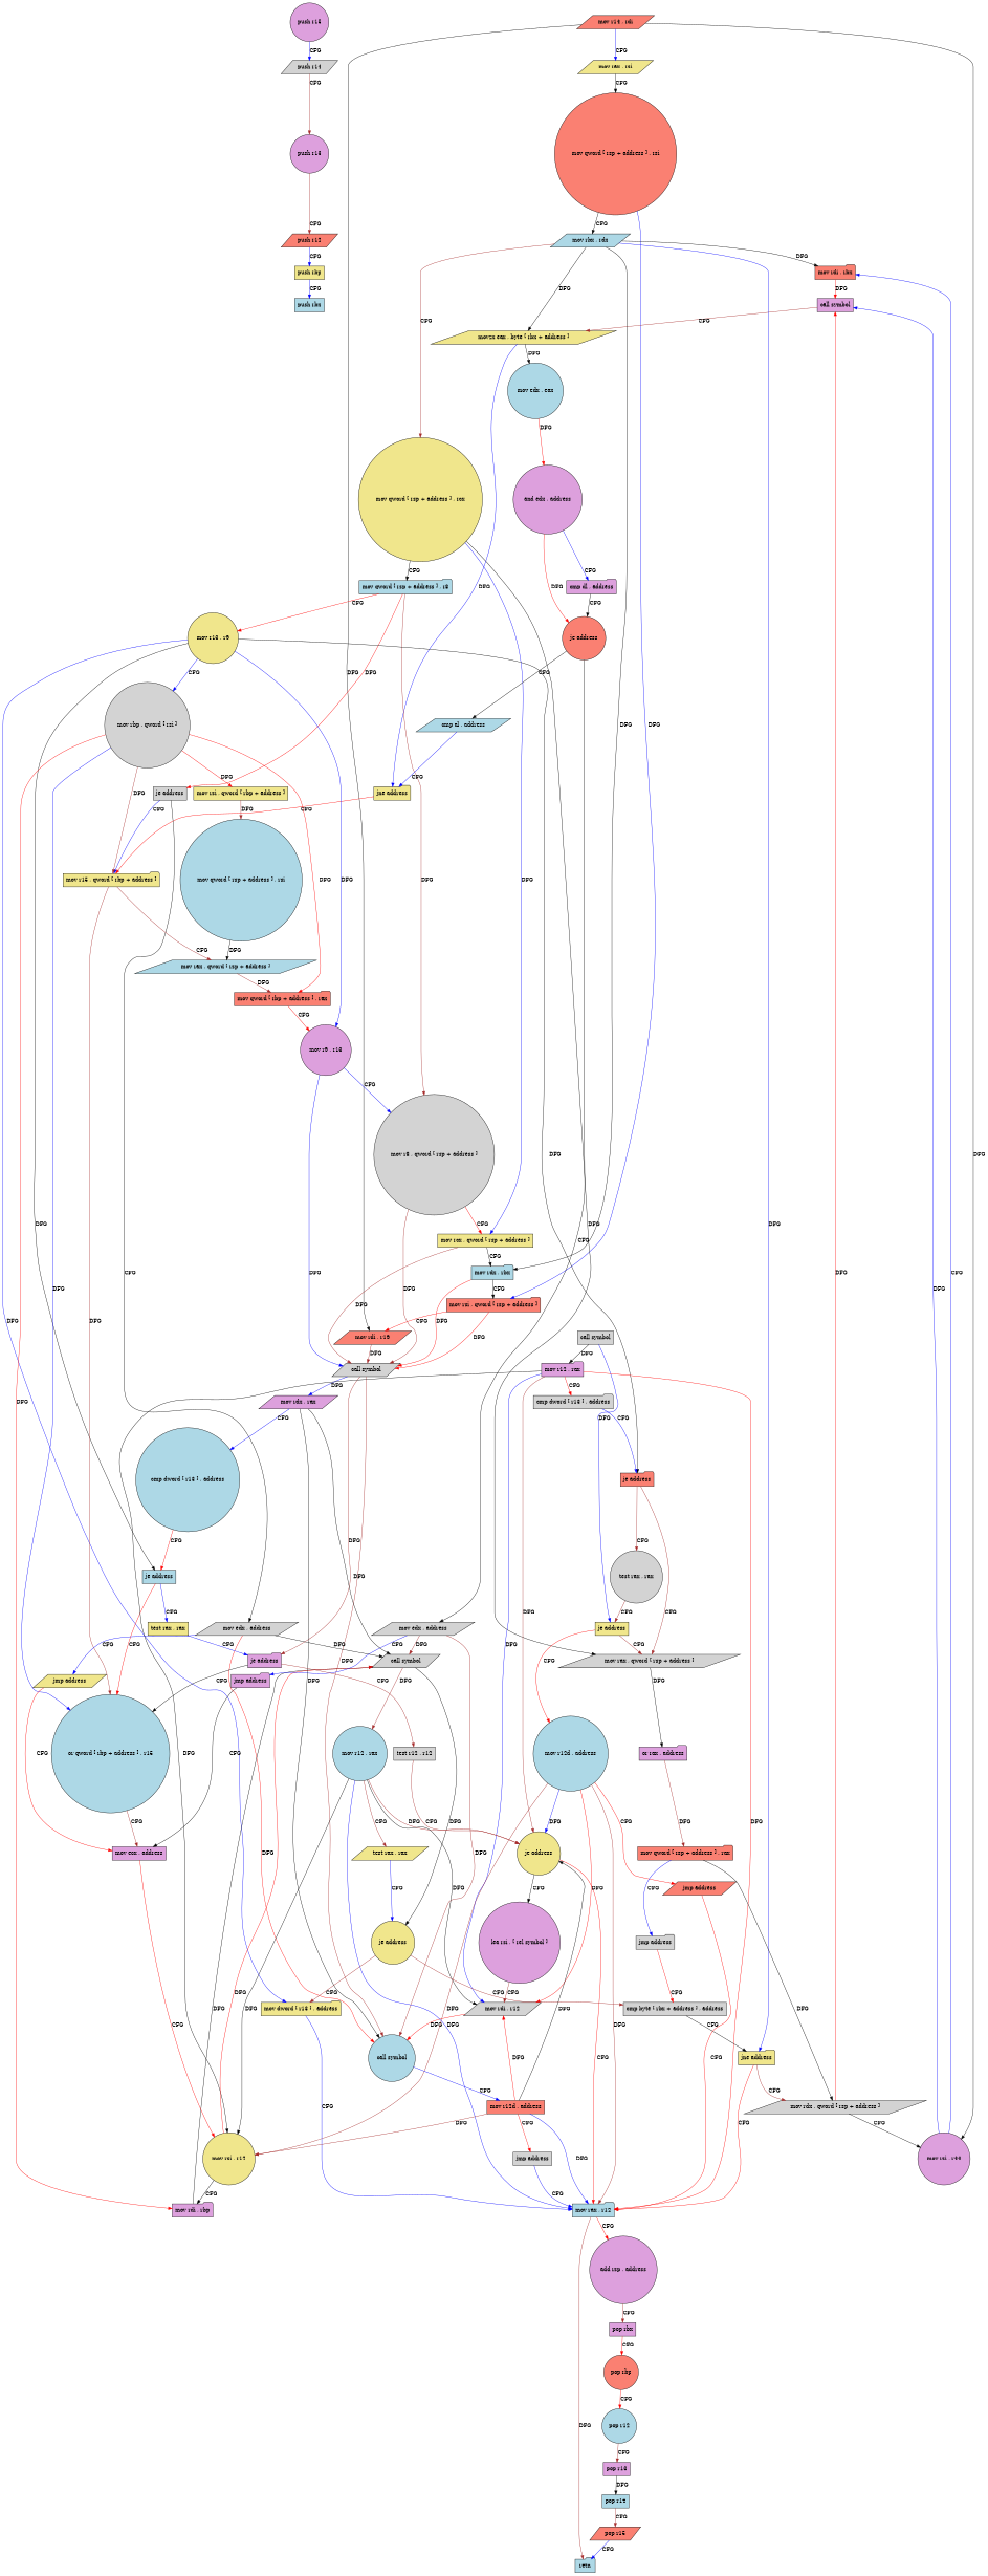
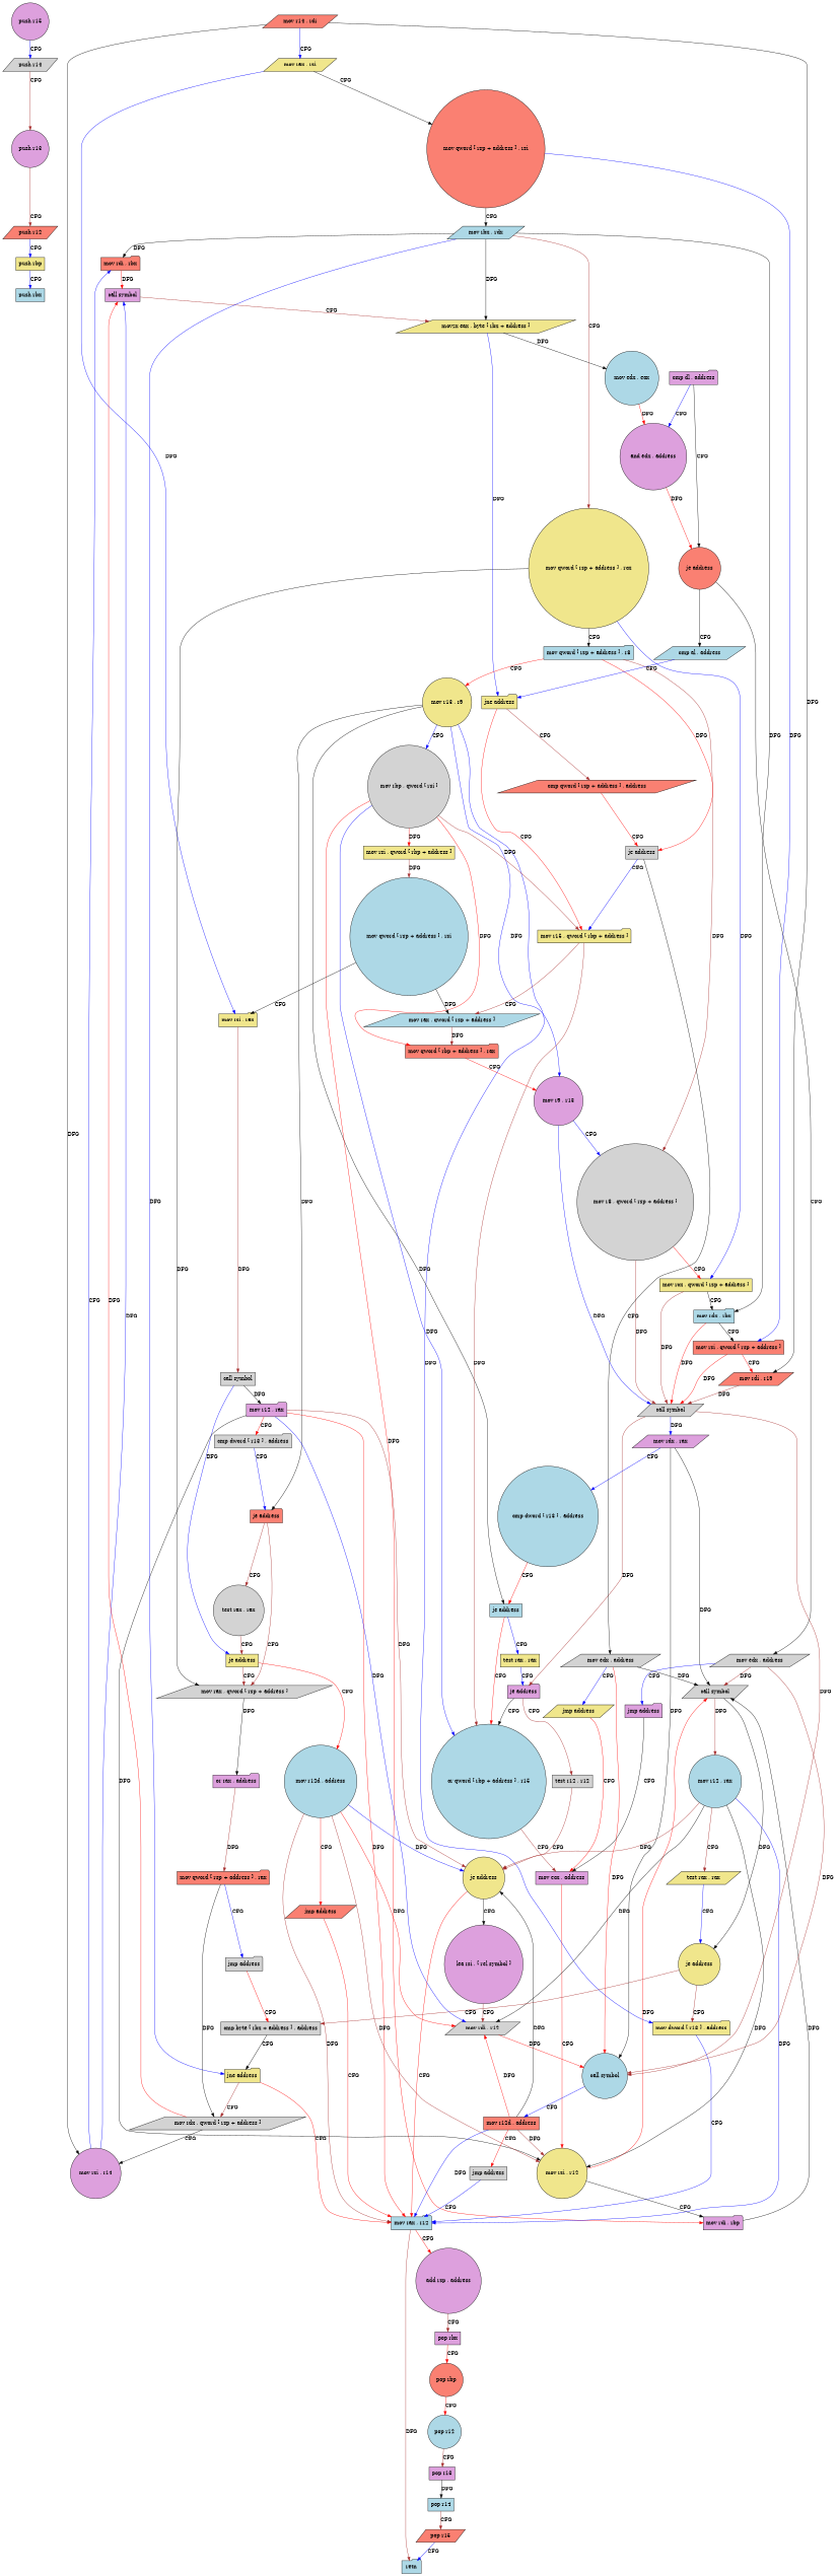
  digraph {
    node [fillcolor=khaki shape=circle style=filled]
    edge [color=brown]
    n1 [fillcolor=plum label="push r15"]
    n2 [fillcolor=lightgrey label="push r14" shape=parallelogram]
    n3 [fillcolor=plum label="push r13"]
    n4 [fillcolor=salmon label="push r12" shape=parallelogram]
    n5 [label="push rbp" shape=box]
    n6 [fillcolor=lightblue label="push rbx" shape=box]
    n7 [fillcolor=salmon label="mov r14 , rdi" shape=parallelogram]
    n8 [label="mov rax , rsi" shape=parallelogram]
-   n9 [fillcolor=plum label="mov rsi , r44"]
+   n9 [fillcolor=plum label="mov rsi , r14"]
    n10 [fillcolor=salmon label="mov rdi , r19" shape=parallelogram]
    n11 [fillcolor=salmon label="mov qword [ rsp + address ] , rsi"]
+   n12 [label="mov rsi , rax" shape=folder]
    n13 [fillcolor=salmon label="mov rdi , rbx" shape=folder]
    n14 [fillcolor=plum label="call symbol" shape=box]
    n15 [fillcolor=lightgrey label="call symbol" shape=parallelogram]
    n16 [fillcolor=lightblue label="mov rbx , rdx" shape=parallelogram]
    n17 [fillcolor=salmon label="mov rsi , qword [ rsp + address ]" shape=folder]
    n18 [fillcolor=lightgrey label="call symbol" shape=box]
    n19 [label="mov qword [ rsp + address ] , rcx"]
    n20 [label="jne address" shape=folder]
    n21 [label="movzx eax , byte [ rbx + address ]" shape=parallelogram]
    n22 [fillcolor=lightblue label="mov rdx , rbx" shape=folder]
    n23 [fillcolor=lightblue label="mov qword [ rsp + address ] , r8" shape=folder]
    n24 [fillcolor=lightgrey label="mov rax , qword [ rsp + address ]" shape=parallelogram]
    n25 [label="mov rcx , qword [ rsp + address ]" shape=box]
    n26 [fillcolor=lightblue label="mov rax , r12" shape=folder]
    n27 [fillcolor=lightgrey label="mov rdx , qword [ rsp + address ]" shape=parallelogram]
    n28 [fillcolor=lightblue label="mov edx , eax"]
    n29 [label="jne address" shape=folder]
    n30 [label="mov r13 , r9"]
    n31 [fillcolor=lightgrey label="mov r8 , qword [ rsp + address ]"]
    n32 [fillcolor=lightgrey label="je address" shape=box]
    n33 [fillcolor=plum label="or rax , address" shape=folder]
    n34 [fillcolor=lightgrey label="mov rbp , qword [ rsi ]"]
    n35 [fillcolor=salmon label="je address" shape=folder]
    n36 [label="mov dword [ r13 ] , address" shape=folder]
    n37 [fillcolor=plum label="mov r9 , r13"]
    n38 [fillcolor=lightblue label="je address" shape=box]
    n39 [label="mov r15 , qword [ rbp + address ]" shape=folder]
    n40 [fillcolor=lightgrey label="mov edx , address" shape=parallelogram]
    n41 [label="mov rsi , qword [ rbp + address ]" shape=box]
    n42 [fillcolor=plum label="mov rdi , rbp" shape=folder]
    n43 [fillcolor=salmon label="mov qword [ rbp + address ] , rax" shape=folder]
    n44 [fillcolor=lightblue label="or qword [ rbp + address ] , r15"]
    n45 [fillcolor=lightgrey label="test rax , rax"]
    n46 [label="test rax , rax" shape=box]
    n47 [fillcolor=lightblue label="mov qword [ rsp + address ] , rsi"]
    n48 [fillcolor=lightblue label="mov rax , qword [ rsp + address ]" shape=parallelogram]
    n49 [fillcolor=lightgrey label="call symbol" shape=parallelogram]
    n50 [fillcolor=plum label="mov ecx , address" shape=box]
    n51 [fillcolor=plum label="mov r12 , rax" shape=folder]
    n52 [label="je address" shape=box]
    n53 [fillcolor=lightgrey label="cmp dword [ r13 ] , address" shape=folder]
    n54 [label="mov rsi , r12"]
    n55 [label="je address"]
    n56 [fillcolor=lightgrey label="mov rdi , r12" shape=parallelogram]
    n57 [fillcolor=lightblue label="mov r12d , address"]
    n58 [fillcolor=plum label="add rsp , address"]
    n59 [fillcolor=lightblue label=retn shape=folder]
    n60 [fillcolor=plum label="lea rsi , [ rel symbol ]"]
    n61 [fillcolor=lightblue label="call symbol"]
    n62 [fillcolor=salmon label="mov qword [ rsp + address ] , rax" shape=folder]
    n63 [fillcolor=lightgrey label="jmp address" shape=folder]
    n64 [fillcolor=lightgrey label="cmp byte [ rbx + address ] , address" shape=box]
    n65 [fillcolor=salmon label="jmp address" shape=parallelogram]
    n66 [fillcolor=plum label="pop rbx" shape=box]
    n67 [fillcolor=salmon label="pop rbp"]
    n68 [fillcolor=lightblue label="pop r12"]
    n69 [fillcolor=plum label="pop r13" shape=box]
    n70 [fillcolor=lightblue label="pop r14" shape=box]
    n71 [fillcolor=salmon label="pop r15" shape=parallelogram]
    n72 [fillcolor=plum label="and edx , address"]
+   n73 [fillcolor=salmon label="cmp qword [ rsp + address ] , address" shape=parallelogram]
    n74 [fillcolor=plum label="cmp dl , address" shape=folder]
    n75 [fillcolor=salmon label="je address"]
    n76 [fillcolor=lightgrey label="mov edx , address" shape=parallelogram]
    n77 [fillcolor=lightblue label="cmp al , address" shape=parallelogram]
    n78 [fillcolor=plum label="jmp address" shape=folder]
    n79 [fillcolor=lightblue label="mov r12 , rax"]
    n80 [label="je address"]
    n81 [fillcolor=salmon label="mov r12d , address" shape=box]
    n82 [label="test rax , rax" shape=parallelogram]
    n83 [fillcolor=plum label="mov rdx , rax" shape=parallelogram]
    n84 [fillcolor=plum label="je address" shape=folder]
    n85 [fillcolor=lightblue label="cmp dword [ r13 ] , address"]
    n86 [fillcolor=lightgrey label="test r12 , r12" shape=box]
    n87 [label="jmp address" shape=parallelogram]
    n88 [fillcolor=lightgrey label="jmp address" shape=box]
    n1 -> n2 [color=blue label=CFG]
    n2 -> n3 [label=CFG]
    n3 -> n4 [label=CFG]
    n4 -> n5 [color=blue label=CFG]
    n5 -> n6 [color=blue label=CFG]
    n7 -> n8 [color=blue label=CFG]
    n7 -> n9 [color=black label=DFG]
    n7 -> n10 [color=black label=DFG]
    n8 -> n11 [color=black label=CFG]
+   n8 -> n12 [color=blue label=DFG]
    n9 -> n13 [color=blue label=CFG]
    n9 -> n14 [color=blue label=DFG]
    n10 -> n15 [label=DFG]
    n11 -> n16 [color=black label=CFG]
    n11 -> n17 [color=blue label=DFG]
+   n12 -> n18 [label=DFG]
    n13 -> n14 [color=red label=DFG]
    n14 -> n21 [label=CFG]
    n15 -> n61 [label=DFG]
    n15 -> n83 [color=blue label=DFG]
    n15 -> n84 [label=DFG]
    n16 -> n13 [color=black label=DFG]
    n16 -> n19 [label=CFG]
    n16 -> n20 [color=blue label=DFG]
    n16 -> n21 [color=black label=DFG]
    n16 -> n22 [color=black label=DFG]
    n17 -> n10 [color=red label=CFG]
    n17 -> n15 [color=red label=DFG]
    n18 -> n51 [color=black label=DFG]
    n18 -> n52 [color=blue label=DFG]
    n19 -> n23 [color=black label=CFG]
    n19 -> n24 [color=black label=DFG]
    n19 -> n25 [color=blue label=DFG]
    n20 -> n26 [color=red label=CFG]
    n20 -> n27 [label=CFG]
    n21 -> n28 [color=black label=DFG]
    n21 -> n29 [color=blue label=DFG]
    n22 -> n15 [color=red label=DFG]
    n22 -> n17 [color=black label=CFG]
    n23 -> n30 [color=red label=CFG]
    n23 -> n31 [label=DFG]
    n23 -> n32 [color=red label=DFG]
    n24 -> n33 [color=black label=DFG]
    n25 -> n15 [label=DFG]
    n25 -> n22 [color=black label=CFG]
    n26 -> n58 [color=red label=CFG]
    n26 -> n59 [label=DFG]
    n27 -> n9 [color=black label=CFG]
    n27 -> n14 [color=red label=DFG]
    n28 -> n72 [color=red label=DFG]
    n29 -> n39 [color=red label=CFG]
+   n29 -> n73 [label=CFG]
    n30 -> n34 [color=blue label=CFG]
    n30 -> n35 [color=black label=DFG]
    n30 -> n36 [color=blue label=DFG]
    n30 -> n37 [color=blue label=DFG]
    n30 -> n38 [color=black label=DFG]
    n31 -> n15 [label=DFG]
    n31 -> n25 [color=red label=CFG]
    n32 -> n39 [color=blue label=CFG]
    n32 -> n40 [color=black label=CFG]
    n33 -> n62 [label=DFG]
    n34 -> n39 [label=DFG]
    n34 -> n41 [color=red label=DFG]
    n34 -> n42 [color=red label=DFG]
    n34 -> n43 [color=red label=DFG]
    n34 -> n44 [color=blue label=DFG]
    n35 -> n24 [label=CFG]
    n35 -> n45 [label=CFG]
    n36 -> n26 [color=blue label=CFG]
    n37 -> n15 [color=blue label=DFG]
    n37 -> n31 [color=blue label=CFG]
    n38 -> n44 [color=red label=CFG]
    n38 -> n46 [color=blue label=CFG]
    n39 -> n44 [label=DFG]
    n39 -> n48 [label=CFG]
    n40 -> n49 [color=black label=DFG]
    n40 -> n61 [color=red label=DFG]
    n40 -> n87 [color=blue label=CFG]
    n41 -> n47 [label=DFG]
    n42 -> n49 [color=black label=DFG]
    n43 -> n37 [color=red label=CFG]
    n44 -> n50 [label=CFG]
    n45 -> n52 [label=CFG]
    n46 -> n84 [color=blue label=CFG]
+   n47 -> n12 [color=black label=CFG]
    n47 -> n48 [color=black label=DFG]
    n48 -> n43 [label=DFG]
    n49 -> n79 [label=DFG]
    n49 -> n80 [color=black label=DFG]
    n50 -> n54 [color=red label=CFG]
    n51 -> n26 [color=red label=DFG]
    n51 -> n53 [color=red label=CFG]
    n51 -> n54 [color=black label=DFG]
    n51 -> n55 [label=DFG]
    n51 -> n56 [color=blue label=DFG]
    n52 -> n24 [label=CFG]
    n52 -> n57 [color=red label=CFG]
    n53 -> n35 [color=blue label=CFG]
    n54 -> n42 [color=black label=CFG]
    n54 -> n49 [color=red label=DFG]
    n55 -> n26 [color=red label=CFG]
    n55 -> n60 [color=black label=CFG]
    n56 -> n61 [color=red label=DFG]
    n57 -> n26 [label=DFG]
    n57 -> n54 [label=DFG]
    n57 -> n55 [color=blue label=DFG]
    n57 -> n56 [color=red label=DFG]
    n57 -> n65 [color=red label=CFG]
    n58 -> n66 [label=CFG]
    n60 -> n56 [label=CFG]
    n61 -> n81 [color=blue label=CFG]
    n62 -> n27 [color=black label=DFG]
    n62 -> n63 [color=blue label=CFG]
    n63 -> n64 [color=red label=CFG]
    n64 -> n20 [color=black label=CFG]
    n65 -> n26 [color=red label=CFG]
    n66 -> n67 [color=red label=CFG]
    n67 -> n68 [color=red label=CFG]
    n68 -> n69 [label=CFG]
    n69 -> n70 [color=black label=DFG]
    n70 -> n71 [label=CFG]
    n71 -> n59 [color=blue label=CFG]
-   n72 -> n74 [color=blue label=CFG]
+   n74 -> n72 [color=blue label=CFG]
    n72 -> n75 [color=red label=DFG]
+   n73 -> n32 [color=red label=CFG]
    n74 -> n75 [color=black label=CFG]
    n75 -> n76 [color=black label=CFG]
    n75 -> n77 [color=black label=CFG]
    n76 -> n49 [label=DFG]
    n76 -> n61 [label=DFG]
    n76 -> n78 [color=blue label=CFG]
    n77 -> n29 [color=blue label=CFG]
    n78 -> n50 [color=black label=CFG]
    n79 -> n26 [color=blue label=DFG]
    n79 -> n54 [color=black label=DFG]
    n79 -> n55 [label=DFG]
    n79 -> n56 [color=black label=DFG]
    n79 -> n82 [label=CFG]
    n80 -> n36 [label=CFG]
    n80 -> n64 [label=CFG]
    n81 -> n26 [color=blue label=DFG]
    n81 -> n54 [label=DFG]
    n81 -> n55 [color=black label=DFG]
    n81 -> n56 [color=red label=DFG]
    n81 -> n88 [color=red label=CFG]
    n82 -> n80 [color=blue label=CFG]
    n83 -> n49 [color=black label=DFG]
    n83 -> n61 [color=black label=DFG]
    n83 -> n85 [color=blue label=CFG]
    n84 -> n44 [color=black label=CFG]
    n84 -> n86 [label=CFG]
    n85 -> n38 [color=red label=CFG]
    n86 -> n55 [label=CFG]
    n87 -> n50 [color=red label=CFG]
    n88 -> n26 [color=blue label=CFG]
  }
